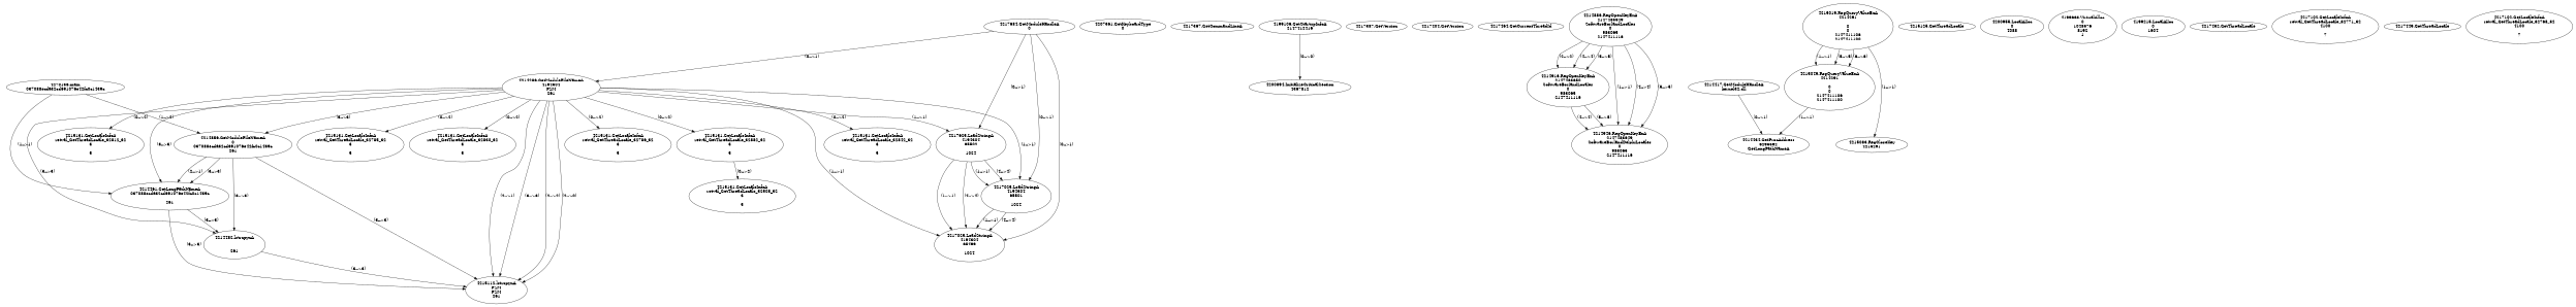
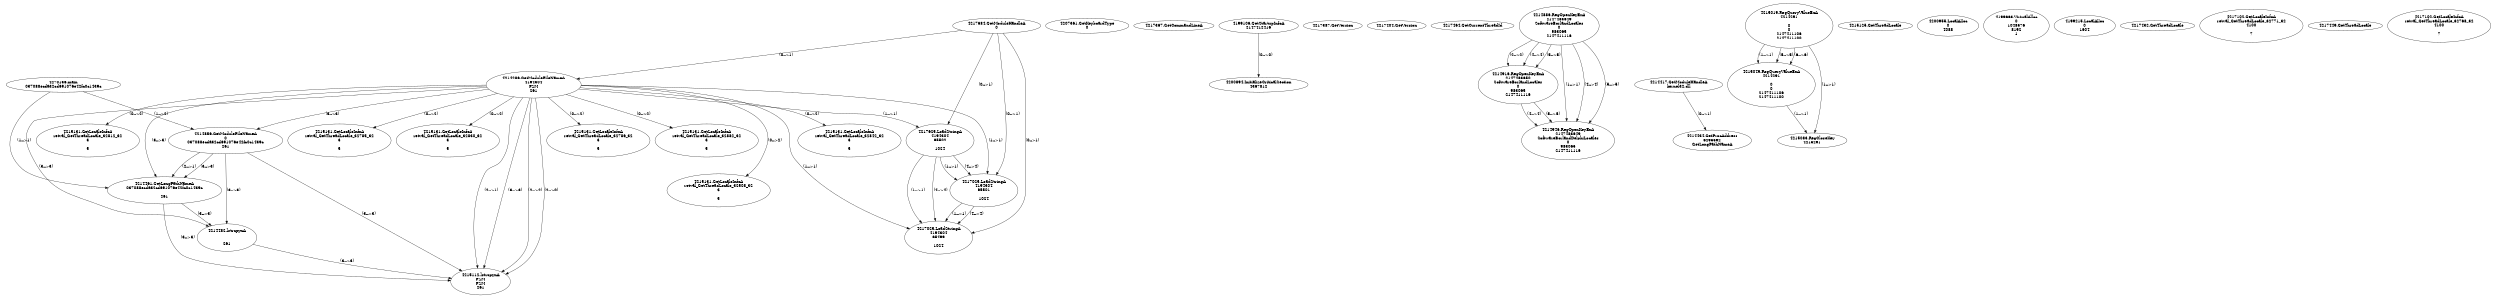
  digraph {
    n1 [label="4270136.main\n037088ecda32cd691076e42fc0c1439c"]
    n2 [label="4214856.GetModuleFileNameA\n0\n037088ecda32cd691076e42fc0c1439c\n261"]
    n3 [label="4214461.GetLongPathNameA\n037088ecda32cd691076e42fc0c1439c\n\n261"]
    n4 [label="4214482.lstrcpynA\n\n\n261"]
    n5 [label="4215112.lstrcpynA\nPZM\nPZM\n261"]
    n6 [label="4217684.GetModuleHandleA\n0"]
    n7 [label="4214286.GetModuleFileNameA\n4194304\nPZM\n261"]
    n8 [label="4217625.LoadStringA\n4194304\n65502\n\n1024"]
    n9 [label="4217025.LoadStringA\n4194304\n65501\n\n1024"]
    n10 [label="4217025.LoadStringA\n4194304\n65499\n\n1024"]
    n11 [label="4215131.GetLocaleInfoA\nretval_GetThreadLocale_32786_32\n3\n\n5"]
    n12 [label="4215131.GetLocaleInfoA\nretval_GetThreadLocale_32882_32\n3\n\n5"]
    n13 [label="4215131.GetLocaleInfoA\nretval_GetThreadLocale_32842_32\n3\n\n5"]
    n14 [label="4215131.GetLocaleInfoA\nretval_GetThreadLocale_32812_32\n3\n\n5"]
    n15 [label="4215131.GetLocaleInfoA\nretval_GetThreadLocale_32508_32\n3\n\n5"]
    n16 [label="4215131.GetLocaleInfoA\nretval_GetThreadLocale_32785_32\n3\n\n5"]
    n17 [label="4215131.GetLocaleInfoA\nretval_GetThreadLocale_32830_32\n3\n\n5"]
    n18 [label="4207361.GetKeyboardType\n0"]
    n19 [label="4217367.GetCommandLineA\n"]
    n20 [label="4199106.GetStartupInfoA\n2147412416"]
    n21 [label="4200894.InitializeCriticalSection\n4367812"]
    n22 [label="4217387.GetVersion\n"]
    n23 [label="4217404.GetVersion\n"]
    n24 [label="4217464.GetCurrentThreadId\n"]
    n25 [label="4214886.RegOpenKeyExA\n2147483649\nSoftware\Borland\Locales\n0\n983065\n2147411116"]
    n26 [label="4214916.RegOpenKeyExA\n2147483650\nSoftware\Borland\Locales\n0\n983065\n2147411116"]
    n27 [label="4214946.RegOpenKeyExA\n2147483649\nSoftware\Borland\Delphi\Locales\n0\n983065\n2147411116"]
    n28 [label="4214417.GetModuleHandleA\nkernel32.dll"]
    n29 [label="4214434.GetProcAddress\n6295592\nGetLongPathNameA"]
    n30 [label="4215019.RegQueryValueExA\n4214291\n\n0\n0\n2147411106\n2147411100"]
    n31 [label="4215049.RegQueryValueExA\n4214291\n\n0\n0\n2147411106\n2147411100"]
    n32 [label="4215083.RegCloseKey\n4215291"]
    n33 [label="4215125.GetThreadLocale\n"]
    n34 [label="4200955.LocalAlloc\n0\n4088"]
    n35 [label="4199663.VirtualAlloc\n0\n1048576\n8192\n1"]
    n36 [label="4199215.LocalAlloc\n0\n1604"]
    n37 [label="4217432.GetThreadLocale\n"]
    n38 [label="4217102.GetLocaleInfoA\nretval_GetThreadLocale_32771_32\n4100\n\n7"]
    n39 [label="4217449.GetThreadLocale\n"]
    n40 [label="4217102.GetLocaleInfoA\nretval_GetThreadLocale_32768_32\n4100\n\n7"]
    n1 -> n2 [label="(1-->2)"]
    n1 -> n3 [label="(1-->1)"]
    n2 -> n3 [label="(2-->1)"]
    n2 -> n3 [label="(3-->3)"]
    n2 -> n4 [label="(3-->3)"]
    n2 -> n5 [label="(3-->3)"]
    n3 -> n4 [label="(3-->3)"]
    n3 -> n5 [label="(3-->3)"]
    n4 -> n5 [label="(3-->3)"]
    n6 -> n7 [label="(0-->1)"]
    n6 -> n8 [label="(0-->1)"]
    n6 -> n9 [label="(0-->1)"]
    n6 -> n10 [label="(0-->1)"]
    n7 -> n2 [label="(3-->3)"]
    n7 -> n3 [label="(3-->3)"]
    n7 -> n4 [label="(3-->3)"]
    n7 -> n5 [label="(2-->1)"]
    n7 -> n5 [label="(2-->2)"]
    n7 -> n5 [label="(3-->3)"]
    n7 -> n5 [label="(2-->0)"]
    n7 -> n8 [label="(1-->1)"]
    n7 -> n9 [label="(1-->1)"]
    n7 -> n10 [label="(1-->1)"]
    n7 -> n11 [label="(0-->2)"]
    n7 -> n12 [label="(0-->2)"]
    n7 -> n13 [label="(0-->2)"]
    n7 -> n14 [label="(0-->2)"]
-   n12 -> n15 [label="(0-->2)"]
+   n7 -> n15 [label="(0-->2)"]
    n7 -> n16 [label="(0-->2)"]
    n7 -> n17 [label="(0-->2)"]
    n8 -> n9 [label="(1-->1)"]
    n8 -> n9 [label="(4-->4)"]
    n8 -> n10 [label="(1-->1)"]
    n8 -> n10 [label="(4-->4)"]
    n9 -> n10 [label="(1-->1)"]
    n9 -> n10 [label="(4-->4)"]
    n20 -> n21 [label="(0-->0)"]
    n25 -> n26 [label="(2-->2)"]
    n25 -> n26 [label="(4-->4)"]
    n25 -> n26 [label="(5-->5)"]
    n25 -> n27 [label="(1-->1)"]
    n25 -> n27 [label="(4-->4)"]
    n25 -> n27 [label="(5-->5)"]
    n26 -> n27 [label="(4-->4)"]
    n26 -> n27 [label="(5-->5)"]
    n28 -> n29 [label="(0-->1)"]
    n30 -> n31 [label="(1-->1)"]
    n30 -> n31 [label="(5-->5)"]
    n30 -> n31 [label="(6-->6)"]
    n30 -> n32 [label="(1-->1)"]
-   n31 -> n29 [label="(1-->1)"]
+   n31 -> n32 [label="(1-->1)"]
  }
